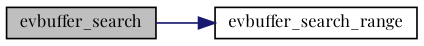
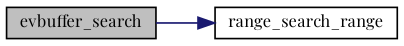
  digraph {
    rankdir=LR
    fontname="Playfair Display"
    node [color=black fontname="Playfair Display" fontsize=10 shape=record style=filled]
    n1 [fillcolor=grey75 fontcolor=black height=0.2 label=evbuffer_search width=0.4]
-   n2 [fillcolor=white height=0.2 label=evbuffer_search_range width=0.4]
+   n2 [fillcolor=white height=0.2 label=range_search_range width=0.4]
    n1 -> n2 [color=midnightblue fontname="Playfair Display" fontsize=10 labelfontname=Helvetica labelfontsize=10 style=solid]
  }
